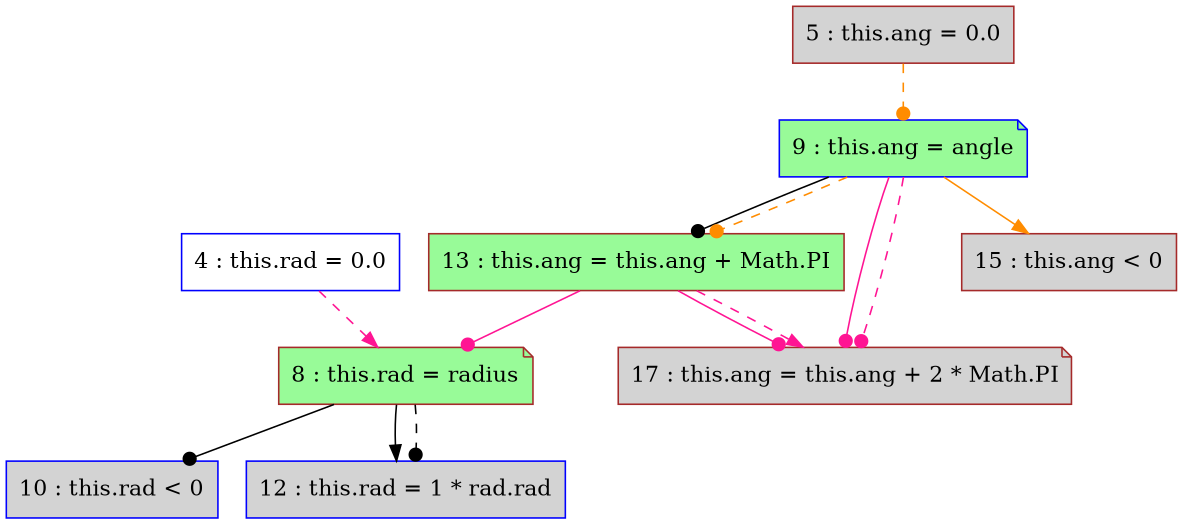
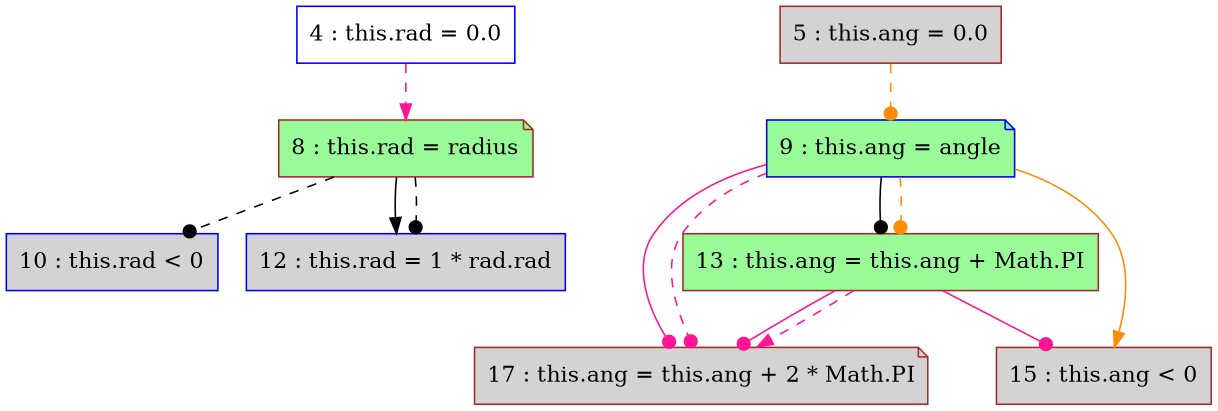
  digraph {
    node [color=brown fillcolor=lightgrey shape=box style=filled]
    edge [arrowhead=dot color=deeppink]
    "4 : this.rad = 0.0" [color=blue fillcolor=white]
    "8 : this.rad = radius" [fillcolor=palegreen shape=note]
    "10 : this.rad < 0" [color=blue]
    n4 [color=blue label="12 : this.rad = 1 * rad.rad"]
    "9 : this.ang = angle" [color=blue fillcolor=palegreen shape=note]
    "5 : this.ang = 0.0"
    "13 : this.ang = this.ang + Math.PI" [fillcolor=palegreen]
    "17 : this.ang = this.ang + 2 * Math.PI" [shape=note]
    "15 : this.ang < 0"
    "4 : this.rad = 0.0" -> "8 : this.rad = radius" [arrowhead=normal style=dashed]
-   "8 : this.rad = radius" -> "10 : this.rad < 0" [color=black]
+   "8 : this.rad = radius" -> "10 : this.rad < 0" [color=black style=dashed]
    "8 : this.rad = radius" -> n4 [arrowhead=normal color=black]
    "8 : this.rad = radius" -> n4 [color=black style=dashed]
    "9 : this.ang = angle" -> "13 : this.ang = this.ang + Math.PI" [color=black]
    "9 : this.ang = angle" -> "13 : this.ang = this.ang + Math.PI" [color=darkorange style=dashed]
    "9 : this.ang = angle" -> "17 : this.ang = this.ang + 2 * Math.PI"
    "9 : this.ang = angle" -> "17 : this.ang = this.ang + 2 * Math.PI" [style=dashed]
    "9 : this.ang = angle" -> "15 : this.ang < 0" [arrowhead=normal color=darkorange]
    "5 : this.ang = 0.0" -> "9 : this.ang = angle" [color=darkorange style=dashed]
    "13 : this.ang = this.ang + Math.PI" -> "17 : this.ang = this.ang + 2 * Math.PI"
    "13 : this.ang = this.ang + Math.PI" -> "17 : this.ang = this.ang + 2 * Math.PI" [arrowhead=normal style=dashed]
-   "13 : this.ang = this.ang + Math.PI" -> "8 : this.rad = radius"
+   "13 : this.ang = this.ang + Math.PI" -> "15 : this.ang < 0"
  }
